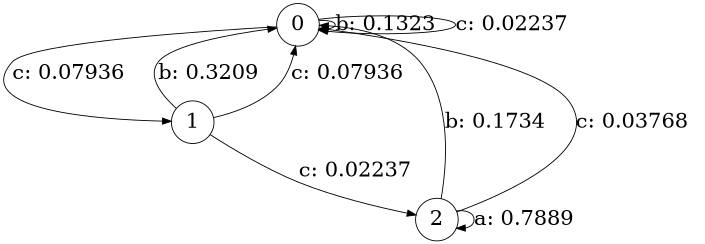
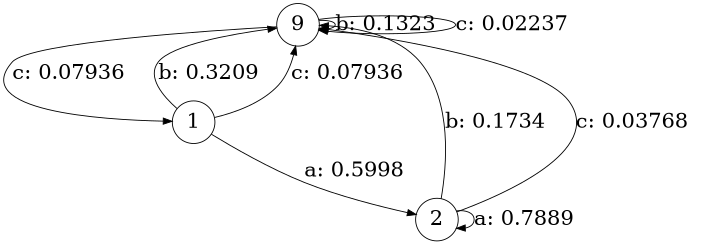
  digraph {
    node [fontsize=24 shape=circle]
    edge [fontsize=24]
-   0
+   0 [label=9]
    1
    2
    0 -> 0 [label="b: 0.1323   "]
    0 -> 0 [label="c: 0.02237  "]
    0 -> 1 [label="c: 0.07936  "]
    1 -> 0 [label="b: 0.3209   "]
    1 -> 0 [label="c: 0.07936  "]
-   1 -> 2 [label="c: 0.02237  "]
+   1 -> 2 [label="a: 0.5998   "]
    2 -> 0 [label="b: 0.1734   "]
    2 -> 0 [label="c: 0.03768  "]
    2 -> 2 [label="a: 0.7889   "]
  }
